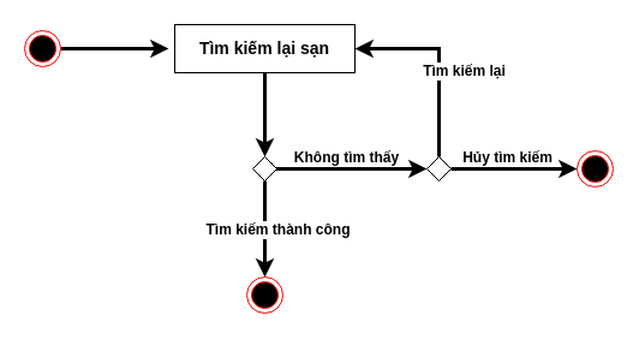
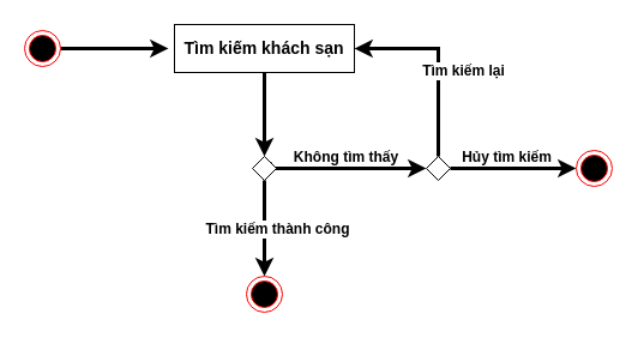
  <mxCell id="0" />
  <mxCell id="1" parent="0" />
  <mxCell id="2" style="edgeStyle=orthogonalEdgeStyle;rounded=0;orthogonalLoop=1;jettySize=auto;html=1;exitX=1;exitY=0.5;exitDx=0;exitDy=0;strokeWidth=3;fontStyle=1;fontSize=13;" edge="1" parent="1" source="3"><mxGeometry relative="1" as="geometry"><mxPoint x="140" y="40" as="targetPoint" /></mxGeometry></mxCell>
  <mxCell id="3" value="" style="ellipse;html=1;shape=endState;fillColor=#000000;strokeColor=#ff0000;" vertex="1" parent="1"><mxGeometry x="20" y="25" width="30" height="30" as="geometry" /></mxCell>
  <mxCell id="4" style="edgeStyle=orthogonalEdgeStyle;rounded=0;orthogonalLoop=1;jettySize=auto;html=1;exitX=0.5;exitY=1;exitDx=0;exitDy=0;entryX=0.5;entryY=0;entryDx=0;entryDy=0;strokeWidth=3;fontStyle=1;fontSize=13;" edge="1" parent="1" source="5" target="10"><mxGeometry relative="1" as="geometry" /></mxCell>
- <mxCell id="5" value="&lt;b&gt;&lt;font style=&quot;font-size: 14px;&quot;&gt;Tìm kiếm lại sạn&lt;/font&gt;&lt;/b&gt;" style="rounded=0;whiteSpace=wrap;html=1;" vertex="1" parent="1"><mxGeometry x="145" y="20" width="150" height="40" as="geometry" /></mxCell>
+ <mxCell id="5" value="&lt;b&gt;&lt;font style=&quot;font-size: 14px;&quot;&gt;Tìm kiếm khách sạn&lt;/font&gt;&lt;/b&gt;" style="rounded=0;whiteSpace=wrap;html=1;" vertex="1" parent="1"><mxGeometry x="145" y="20" width="150" height="40" as="geometry" /></mxCell>
  <mxCell id="6" style="edgeStyle=orthogonalEdgeStyle;rounded=0;orthogonalLoop=1;jettySize=auto;html=1;exitX=1;exitY=0;exitDx=0;exitDy=0;entryX=0;entryY=0.5;entryDx=0;entryDy=0;strokeWidth=3;fontStyle=1;fontSize=13;" edge="1" parent="1" source="10" target="15"><mxGeometry relative="1" as="geometry"><Array as="points"><mxPoint x="225" y="140" /></Array></mxGeometry></mxCell>
  <mxCell id="7" value="&lt;font style=&quot;font-size: 12px;&quot;&gt;&lt;b&gt;Không tìm thấy&lt;/b&gt;&lt;/font&gt;" style="edgeLabel;html=1;align=center;verticalAlign=middle;resizable=0;points=[];" vertex="1" connectable="0" parent="6"><mxGeometry x="-0.436" relative="1" as="geometry"><mxPoint x="29" y="-10" as="offset" /></mxGeometry></mxCell>
  <mxCell id="8" style="edgeStyle=orthogonalEdgeStyle;rounded=0;orthogonalLoop=1;jettySize=auto;html=1;exitX=0.5;exitY=1;exitDx=0;exitDy=0;entryX=0.5;entryY=0;entryDx=0;entryDy=0;strokeWidth=3;fontStyle=1;fontSize=13;" edge="1" parent="1" source="10" target="17"><mxGeometry relative="1" as="geometry"><Array as="points"><mxPoint x="220" y="190" /><mxPoint x="220" y="190" /></Array></mxGeometry></mxCell>
  <mxCell id="9" value="&lt;font style=&quot;font-size: 12px;&quot;&gt;&lt;b&gt;Tìm kiếm thành công&lt;/b&gt;&lt;/font&gt;" style="edgeLabel;html=1;align=center;verticalAlign=middle;resizable=0;points=[];" vertex="1" connectable="0" parent="8"><mxGeometry x="-0.25" y="-2" relative="1" as="geometry"><mxPoint x="12" y="10" as="offset" /></mxGeometry></mxCell>
  <mxCell id="10" value="" style="rhombus;whiteSpace=wrap;html=1;" vertex="1" parent="1"><mxGeometry x="210" y="130" width="20" height="20" as="geometry" /></mxCell>
  <mxCell id="11" style="edgeStyle=orthogonalEdgeStyle;rounded=0;orthogonalLoop=1;jettySize=auto;html=1;exitX=1;exitY=0.5;exitDx=0;exitDy=0;entryX=0;entryY=0.5;entryDx=0;entryDy=0;strokeWidth=3;fontStyle=1;fontSize=13;" edge="1" parent="1" source="15" target="16"><mxGeometry relative="1" as="geometry" /></mxCell>
  <mxCell id="12" value="&lt;font style=&quot;font-size: 12px;&quot;&gt;&lt;b&gt;Hủy tìm kiếm&lt;/b&gt;&lt;/font&gt;" style="edgeLabel;html=1;align=center;verticalAlign=middle;resizable=0;points=[];" vertex="1" connectable="0" parent="11"><mxGeometry x="-0.244" y="-1" relative="1" as="geometry"><mxPoint x="6" y="-11" as="offset" /></mxGeometry></mxCell>
  <mxCell id="13" style="edgeStyle=orthogonalEdgeStyle;rounded=0;orthogonalLoop=1;jettySize=auto;html=1;exitX=0.5;exitY=0;exitDx=0;exitDy=0;entryX=1;entryY=0.5;entryDx=0;entryDy=0;strokeWidth=3;fontStyle=1;fontSize=13;" edge="1" parent="1" source="15" target="5"><mxGeometry relative="1" as="geometry" /></mxCell>
  <mxCell id="14" value="&lt;b&gt;&lt;font style=&quot;font-size: 12px;&quot;&gt;Tìm kiếm lại&lt;/font&gt;&lt;/b&gt;" style="edgeLabel;html=1;align=center;verticalAlign=middle;resizable=0;points=[];" vertex="1" connectable="0" parent="13"><mxGeometry x="-0.096" relative="1" as="geometry"><mxPoint x="20" as="offset" /></mxGeometry></mxCell>
  <mxCell id="15" value="" style="rhombus;whiteSpace=wrap;html=1;" vertex="1" parent="1"><mxGeometry x="355" y="130" width="20" height="20" as="geometry" /></mxCell>
  <mxCell id="16" value="" style="ellipse;html=1;shape=endState;fillColor=#000000;strokeColor=#ff0000;" vertex="1" parent="1"><mxGeometry x="480" y="125" width="30" height="30" as="geometry" /></mxCell>
  <mxCell id="17" value="" style="ellipse;html=1;shape=endState;fillColor=#000000;strokeColor=#ff0000;" vertex="1" parent="1"><mxGeometry x="205" y="230" width="30" height="30" as="geometry" /></mxCell>
